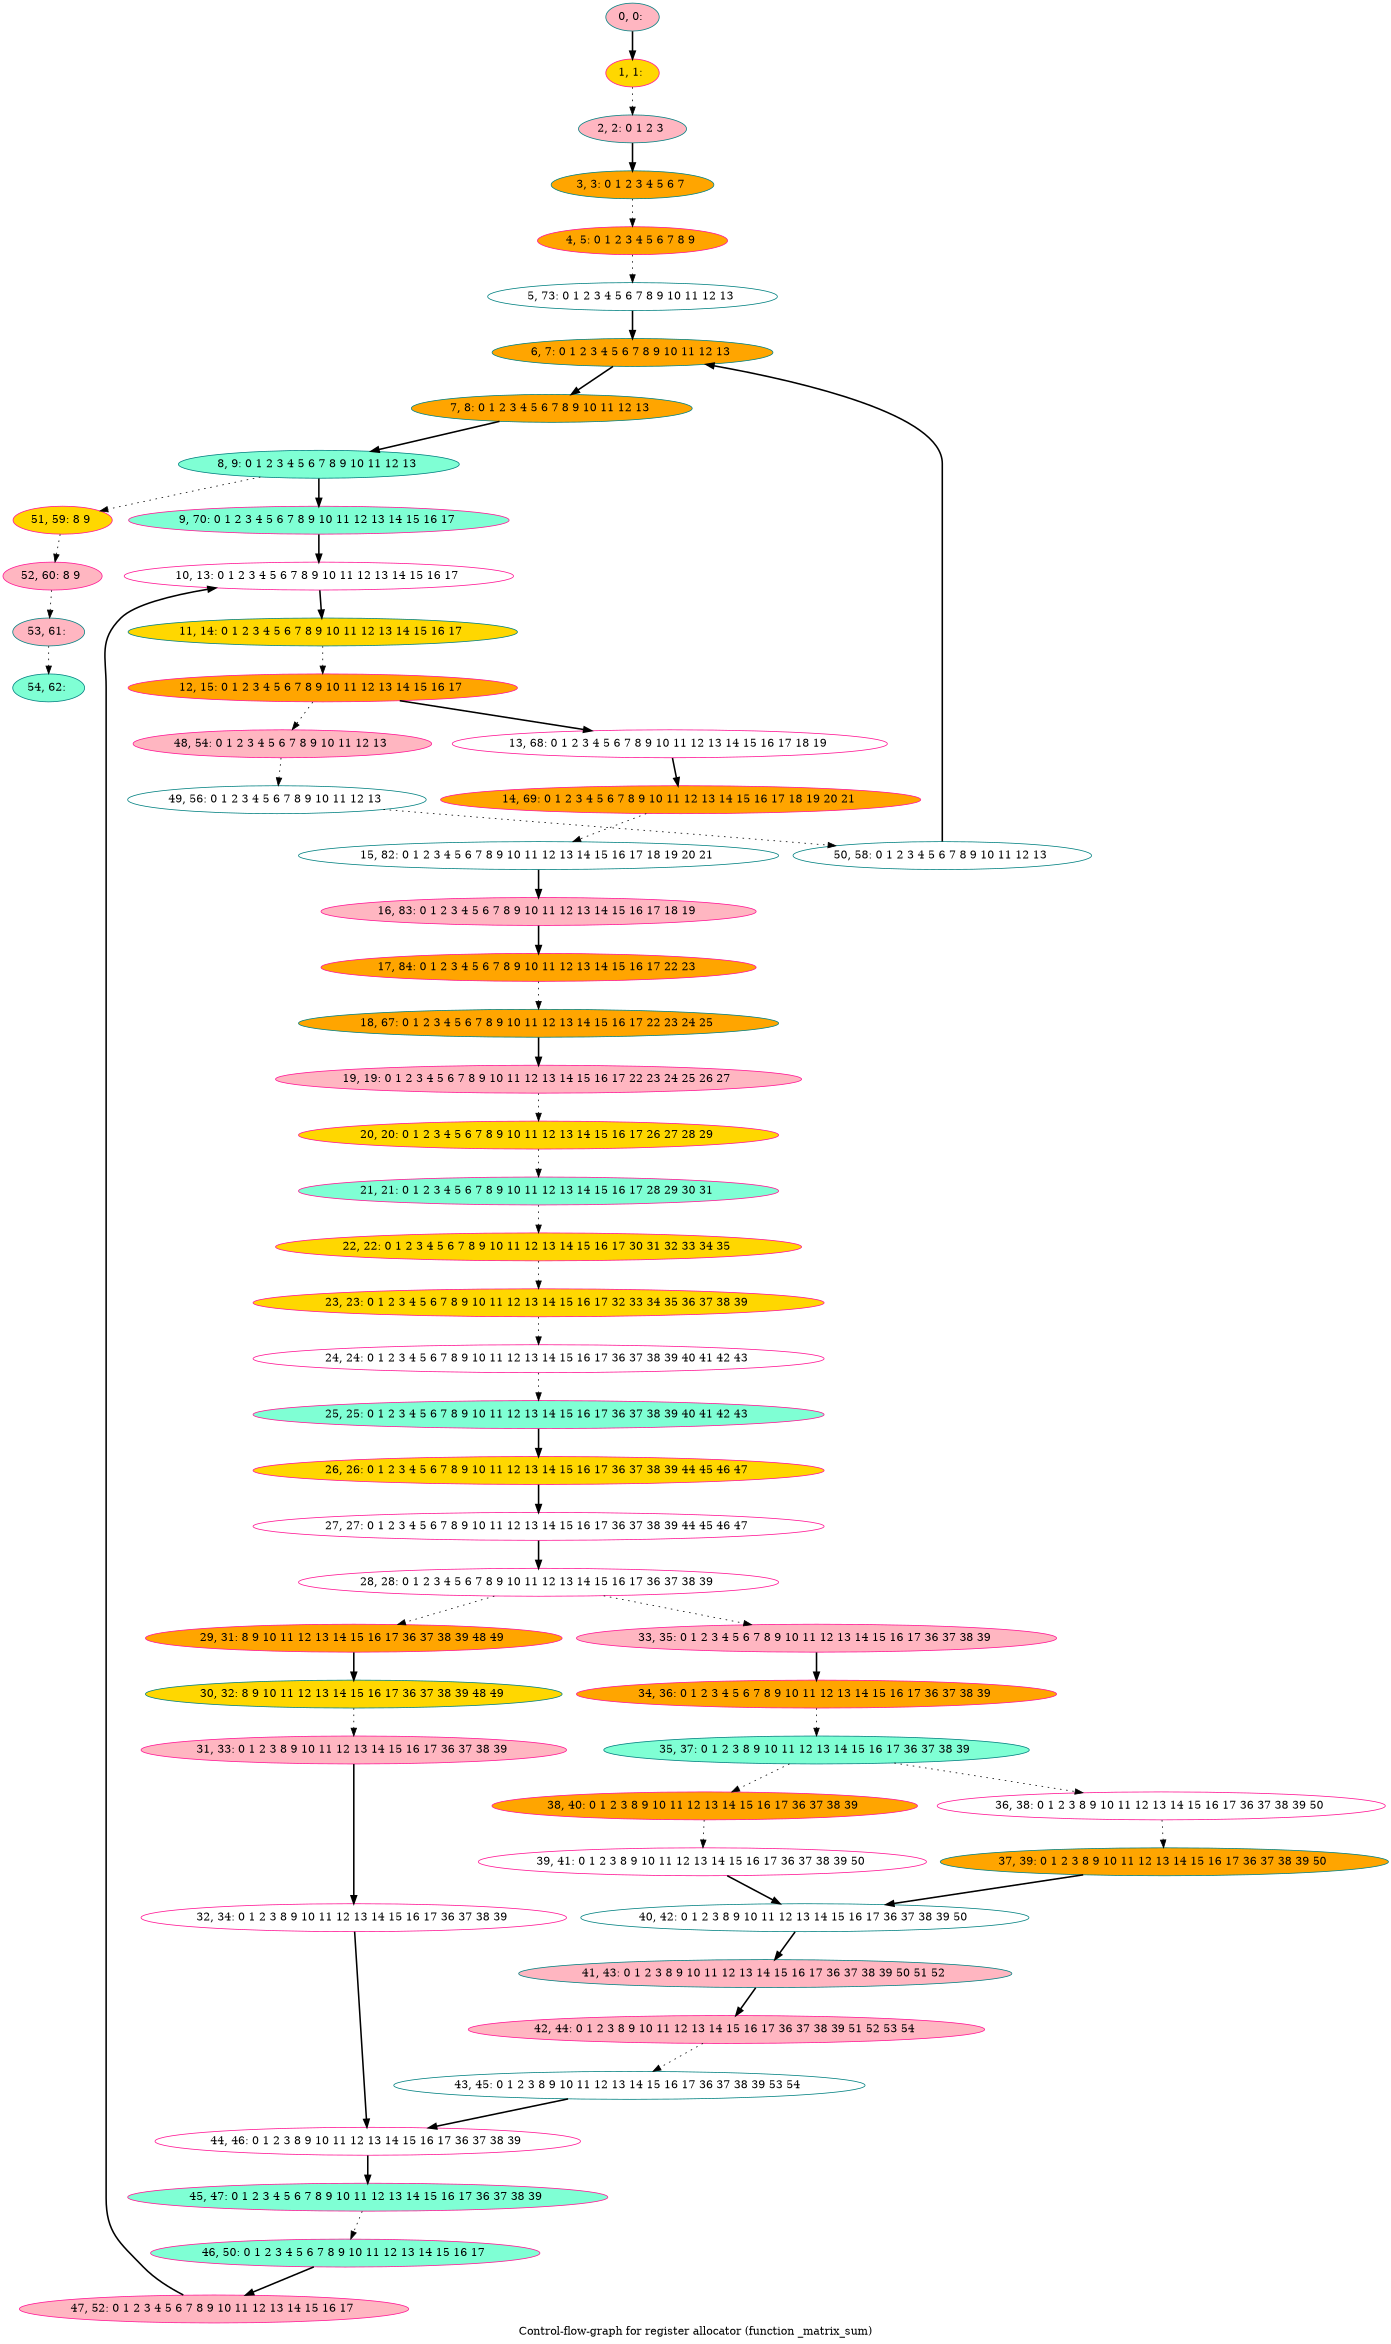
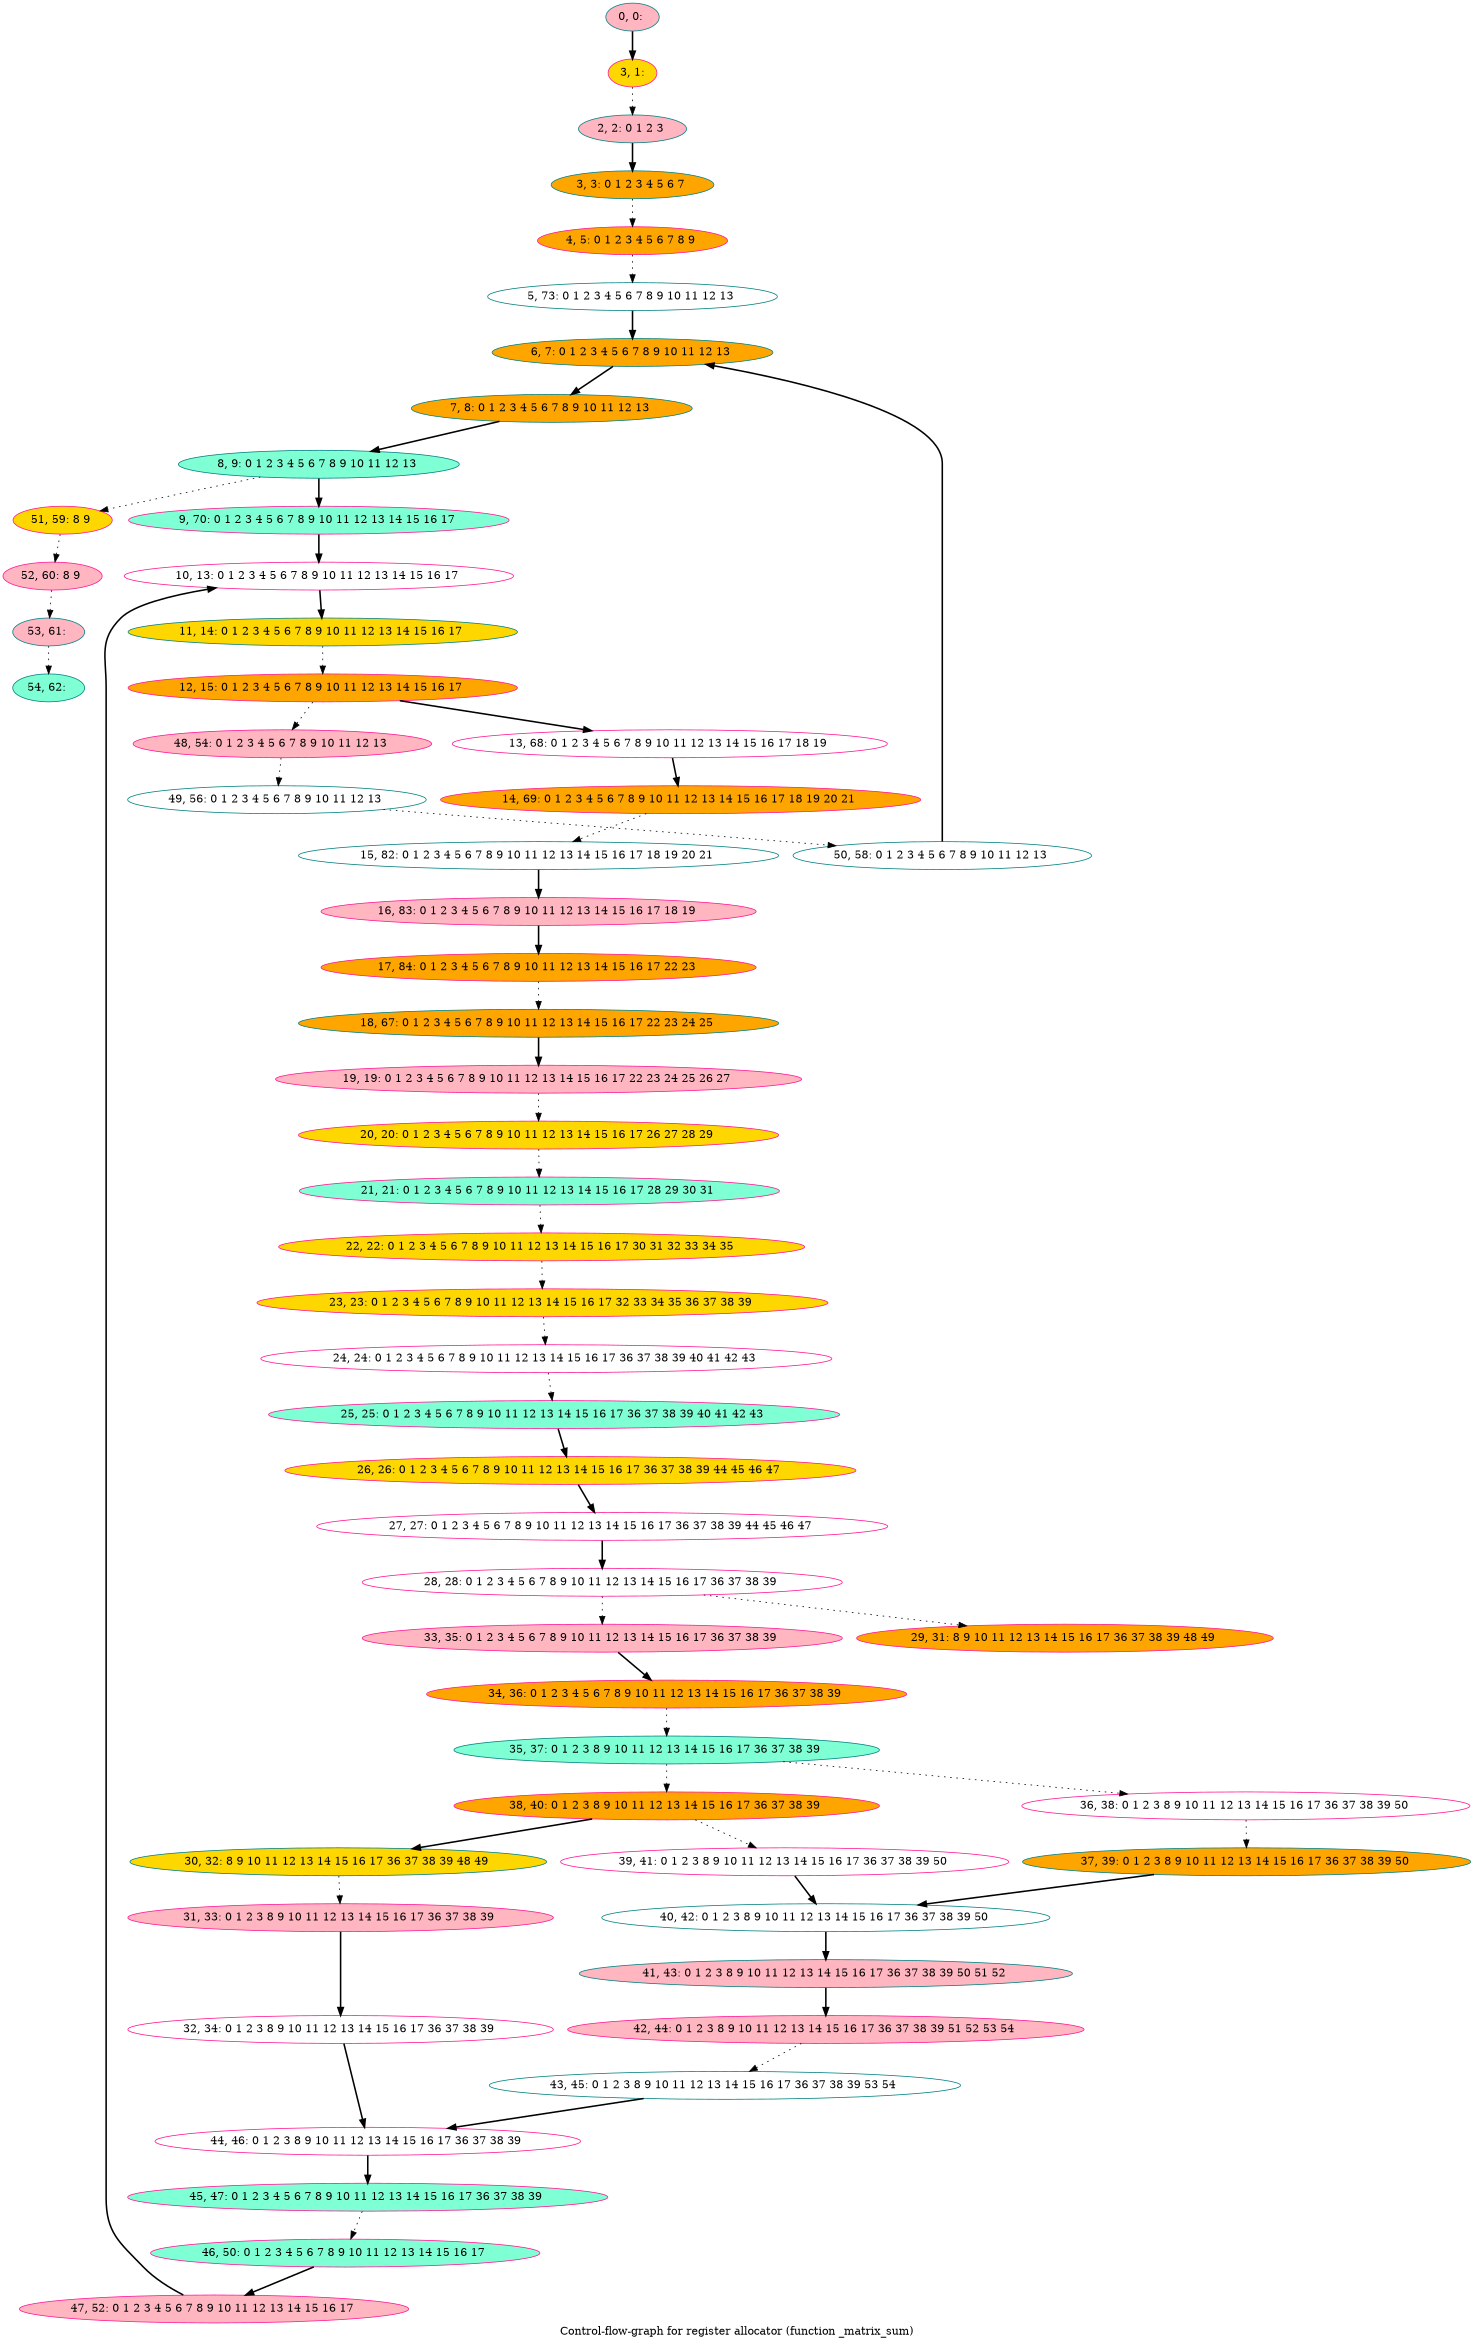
  digraph {
    label="Control-flow-graph for register allocator (function _matrix_sum)"
    node [color=deeppink fillcolor=white style=filled]
    edge [style=bold]
    n1 [color=teal fillcolor=lightpink label="0, 0: "]
-   n2 [fillcolor=gold label="1, 1: "]
+   n2 [fillcolor=gold label="3, 1:"]
    n3 [color=teal fillcolor=lightpink label="2, 2: 0 1 2 3 "]
    n4 [color=teal fillcolor=orange label="3, 3: 0 1 2 3 4 5 6 7 "]
    n5 [fillcolor=orange label="4, 5: 0 1 2 3 4 5 6 7 8 9 "]
    n6 [color=teal label="5, 73: 0 1 2 3 4 5 6 7 8 9 10 11 12 13 "]
    n7 [color=teal fillcolor=orange label="6, 7: 0 1 2 3 4 5 6 7 8 9 10 11 12 13 "]
    n8 [color=teal fillcolor=orange label="7, 8: 0 1 2 3 4 5 6 7 8 9 10 11 12 13 "]
    n9 [color=teal fillcolor=aquamarine label="8, 9: 0 1 2 3 4 5 6 7 8 9 10 11 12 13 "]
    n10 [fillcolor=aquamarine label="9, 70: 0 1 2 3 4 5 6 7 8 9 10 11 12 13 14 15 16 17 "]
    n11 [fillcolor=gold label="51, 59: 8 9 "]
    n12 [label="10, 13: 0 1 2 3 4 5 6 7 8 9 10 11 12 13 14 15 16 17 "]
    n13 [fillcolor=lightpink label="52, 60: 8 9 "]
    n14 [color=teal fillcolor=gold label="11, 14: 0 1 2 3 4 5 6 7 8 9 10 11 12 13 14 15 16 17 "]
    n15 [fillcolor=orange label="12, 15: 0 1 2 3 4 5 6 7 8 9 10 11 12 13 14 15 16 17 "]
    n16 [label="13, 68: 0 1 2 3 4 5 6 7 8 9 10 11 12 13 14 15 16 17 18 19 "]
    n17 [fillcolor=lightpink label="48, 54: 0 1 2 3 4 5 6 7 8 9 10 11 12 13 "]
    n18 [fillcolor=orange label="14, 69: 0 1 2 3 4 5 6 7 8 9 10 11 12 13 14 15 16 17 18 19 20 21 "]
    n19 [color=teal label="49, 56: 0 1 2 3 4 5 6 7 8 9 10 11 12 13 "]
    n20 [color=teal label="15, 82: 0 1 2 3 4 5 6 7 8 9 10 11 12 13 14 15 16 17 18 19 20 21 "]
    n21 [fillcolor=lightpink label="16, 83: 0 1 2 3 4 5 6 7 8 9 10 11 12 13 14 15 16 17 18 19 "]
    n22 [fillcolor=orange label="17, 84: 0 1 2 3 4 5 6 7 8 9 10 11 12 13 14 15 16 17 22 23 "]
    n23 [color=teal fillcolor=orange label="18, 67: 0 1 2 3 4 5 6 7 8 9 10 11 12 13 14 15 16 17 22 23 24 25 "]
    n24 [fillcolor=lightpink label="19, 19: 0 1 2 3 4 5 6 7 8 9 10 11 12 13 14 15 16 17 22 23 24 25 26 27 "]
    n25 [fillcolor=gold label="20, 20: 0 1 2 3 4 5 6 7 8 9 10 11 12 13 14 15 16 17 26 27 28 29 "]
    n26 [fillcolor=aquamarine label="21, 21: 0 1 2 3 4 5 6 7 8 9 10 11 12 13 14 15 16 17 28 29 30 31 "]
    n27 [fillcolor=gold label="22, 22: 0 1 2 3 4 5 6 7 8 9 10 11 12 13 14 15 16 17 30 31 32 33 34 35 "]
    n28 [fillcolor=gold label="23, 23: 0 1 2 3 4 5 6 7 8 9 10 11 12 13 14 15 16 17 32 33 34 35 36 37 38 39 "]
    n29 [label="24, 24: 0 1 2 3 4 5 6 7 8 9 10 11 12 13 14 15 16 17 36 37 38 39 40 41 42 43 "]
    n30 [fillcolor=aquamarine label="25, 25: 0 1 2 3 4 5 6 7 8 9 10 11 12 13 14 15 16 17 36 37 38 39 40 41 42 43 "]
    n31 [fillcolor=gold label="26, 26: 0 1 2 3 4 5 6 7 8 9 10 11 12 13 14 15 16 17 36 37 38 39 44 45 46 47 "]
    n32 [label="27, 27: 0 1 2 3 4 5 6 7 8 9 10 11 12 13 14 15 16 17 36 37 38 39 44 45 46 47 "]
    n33 [label="28, 28: 0 1 2 3 4 5 6 7 8 9 10 11 12 13 14 15 16 17 36 37 38 39 "]
    n34 [fillcolor=orange label="29, 31: 8 9 10 11 12 13 14 15 16 17 36 37 38 39 48 49 "]
    n35 [fillcolor=lightpink label="33, 35: 0 1 2 3 4 5 6 7 8 9 10 11 12 13 14 15 16 17 36 37 38 39 "]
    n36 [color=teal fillcolor=gold label="30, 32: 8 9 10 11 12 13 14 15 16 17 36 37 38 39 48 49 "]
    n37 [fillcolor=orange label="34, 36: 0 1 2 3 4 5 6 7 8 9 10 11 12 13 14 15 16 17 36 37 38 39 "]
    n38 [fillcolor=lightpink label="31, 33: 0 1 2 3 8 9 10 11 12 13 14 15 16 17 36 37 38 39 "]
    n39 [label="32, 34: 0 1 2 3 8 9 10 11 12 13 14 15 16 17 36 37 38 39 "]
    n40 [label="44, 46: 0 1 2 3 8 9 10 11 12 13 14 15 16 17 36 37 38 39 "]
    n41 [fillcolor=aquamarine label="45, 47: 0 1 2 3 4 5 6 7 8 9 10 11 12 13 14 15 16 17 36 37 38 39 "]
    n42 [color=teal fillcolor=aquamarine label="35, 37: 0 1 2 3 8 9 10 11 12 13 14 15 16 17 36 37 38 39 "]
    n43 [label="36, 38: 0 1 2 3 8 9 10 11 12 13 14 15 16 17 36 37 38 39 50 "]
    n44 [fillcolor=orange label="38, 40: 0 1 2 3 8 9 10 11 12 13 14 15 16 17 36 37 38 39 "]
    n45 [color=teal fillcolor=orange label="37, 39: 0 1 2 3 8 9 10 11 12 13 14 15 16 17 36 37 38 39 50 "]
    n46 [label="39, 41: 0 1 2 3 8 9 10 11 12 13 14 15 16 17 36 37 38 39 50 "]
    n47 [color=teal label="40, 42: 0 1 2 3 8 9 10 11 12 13 14 15 16 17 36 37 38 39 50 "]
    n48 [color=teal fillcolor=lightpink label="41, 43: 0 1 2 3 8 9 10 11 12 13 14 15 16 17 36 37 38 39 50 51 52 "]
    n49 [fillcolor=lightpink label="42, 44: 0 1 2 3 8 9 10 11 12 13 14 15 16 17 36 37 38 39 51 52 53 54 "]
    n50 [color=teal label="43, 45: 0 1 2 3 8 9 10 11 12 13 14 15 16 17 36 37 38 39 53 54 "]
    n51 [fillcolor=aquamarine label="46, 50: 0 1 2 3 4 5 6 7 8 9 10 11 12 13 14 15 16 17 "]
    n52 [fillcolor=lightpink label="47, 52: 0 1 2 3 4 5 6 7 8 9 10 11 12 13 14 15 16 17 "]
    n53 [color=teal label="50, 58: 0 1 2 3 4 5 6 7 8 9 10 11 12 13 "]
    n54 [color=teal fillcolor=lightpink label="53, 61: "]
    n55 [color=teal fillcolor=aquamarine label="54, 62: "]
    n1 -> n2
    n2 -> n3 [style=dotted]
    n3 -> n4
    n4 -> n5 [style=dotted]
    n5 -> n6 [style=dotted]
    n6 -> n7
    n7 -> n8
    n8 -> n9
    n9 -> n10
    n9 -> n11 [style=dotted]
    n10 -> n12
    n11 -> n13 [style=dotted]
    n12 -> n14
    n13 -> n54 [style=dotted]
    n14 -> n15 [style=dotted]
    n15 -> n16
    n15 -> n17 [style=dotted]
    n16 -> n18
    n17 -> n19 [style=dotted]
    n18 -> n20 [style=dotted]
    n19 -> n53 [style=dotted]
    n20 -> n21
    n21 -> n22
    n22 -> n23 [style=dotted]
    n23 -> n24
    n24 -> n25 [style=dotted]
    n25 -> n26 [style=dotted]
    n26 -> n27 [style=dotted]
    n27 -> n28 [style=dotted]
    n28 -> n29 [style=dotted]
    n29 -> n30 [style=dotted]
    n30 -> n31
    n31 -> n32
    n32 -> n33
    n33 -> n34 [style=dotted]
    n33 -> n35 [style=dotted]
-   n34 -> n36
+   n44 -> n36
    n35 -> n37
    n36 -> n38 [style=dotted]
    n37 -> n42 [style=dotted]
    n38 -> n39
    n39 -> n40
    n40 -> n41
    n41 -> n51 [style=dotted]
    n42 -> n43 [style=dotted]
    n42 -> n44 [style=dotted]
    n43 -> n45 [style=dotted]
    n44 -> n46 [style=dotted]
    n45 -> n47
    n46 -> n47
    n47 -> n48
    n48 -> n49
    n49 -> n50 [style=dotted]
    n50 -> n40
    n51 -> n52
    n52 -> n12
    n53 -> n7
    n54 -> n55 [style=dotted]
  }
